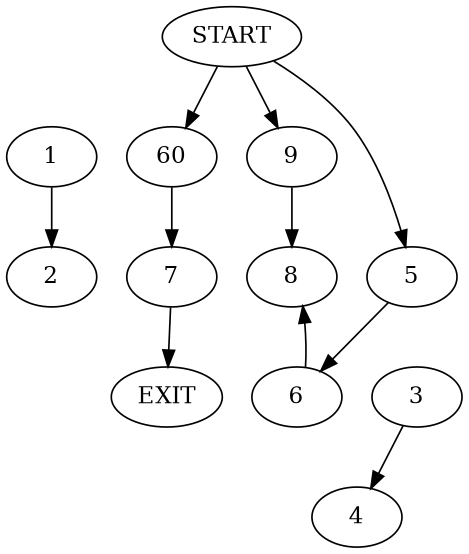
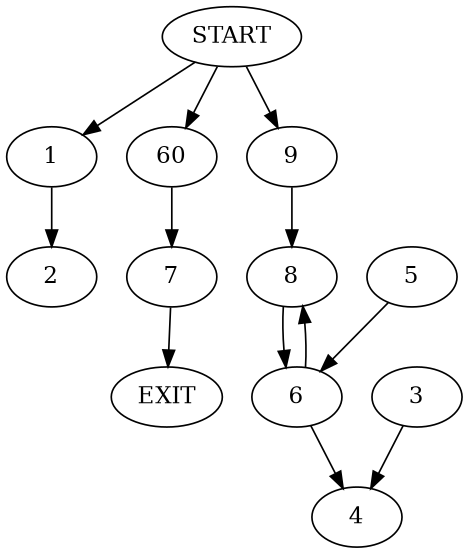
  digraph {
    n1 [label=START]
    1
    9
    n4 [label=60]
    2
    8
    7
    n8 [label=EXIT]
    3
    4
    5
    6
-   n1 -> 5
+   n1 -> 1
    n1 -> 9
    n1 -> n4
    1 -> 2
    9 -> 8
    n4 -> 7
+   8 -> 6
    7 -> n8
    3 -> 4
    5 -> 6
    6 -> 8
+   6 -> 4
  }
